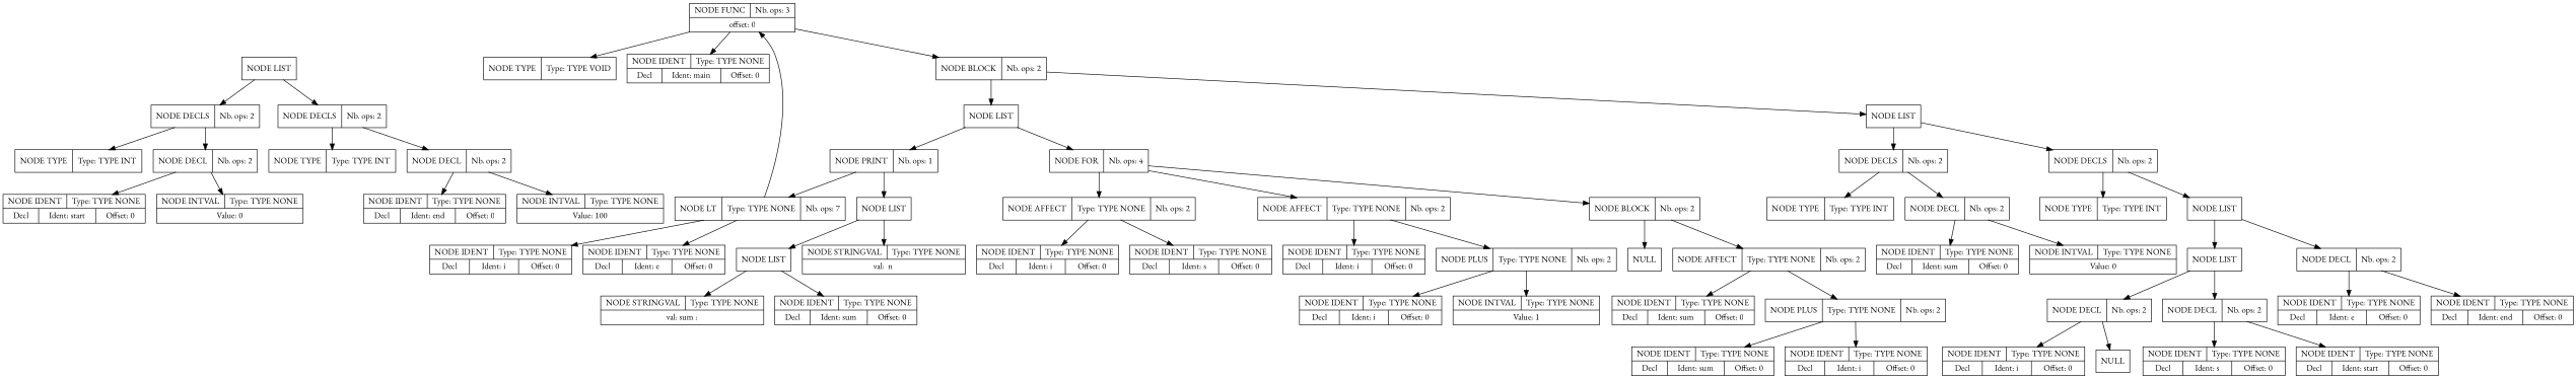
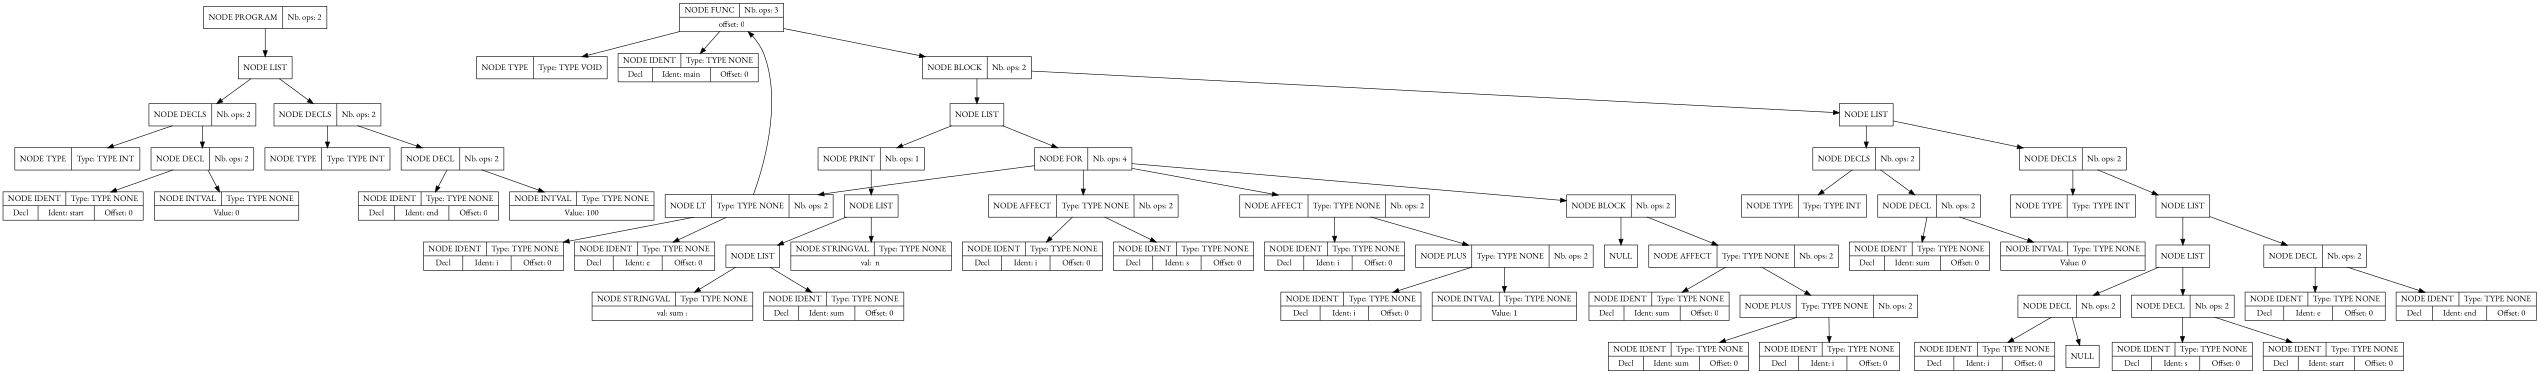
  digraph {
    fontname="EB Garamond"
    node [fontname="EB Garamond" shape=record]
    edge [fontname="EB Garamond" tailclip=true]
+   n1 [label="{{NODE PROGRAM|Nb. ops: 2}}"]
    n2 [label="{{NODE LIST}}"]
    n3 [label="{{NODE DECLS|Nb. ops: 2}}"]
    n4 [label="{{NODE DECLS|Nb. ops: 2}}"]
    n5 [label="{{NODE FUNC|Nb. ops: 3}|{offset: 0}}"]
    n6 [label="{{NODE TYPE|Type: TYPE VOID}}"]
    n7 [label="{{NODE IDENT|Type: TYPE NONE}|{<decl>Decl      |Ident: main|Offset: 0}}"]
    n8 [label="{{NODE BLOCK|Nb. ops: 2}}"]
    n9 [label="{{NODE TYPE|Type: TYPE INT}}"]
    n10 [label="{{NODE DECL|Nb. ops: 2}}"]
    n11 [label="{{NODE TYPE|Type: TYPE INT}}"]
    n12 [label="{{NODE DECL|Nb. ops: 2}}"]
    n13 [label="{{NODE IDENT|Type: TYPE NONE}|{<decl>Decl      |Ident: start|Offset: 0}}"]
    n14 [label="{{NODE INTVAL|Type: TYPE NONE}|{Value: 0}}"]
    n15 [label="{{NODE IDENT|Type: TYPE NONE}|{<decl>Decl      |Ident: end|Offset: 0}}"]
    n16 [label="{{NODE INTVAL|Type: TYPE NONE}|{Value: 100}}"]
    n17 [label="{{NODE LIST}}"]
    n18 [label="{{NODE LIST}}"]
    n19 [label="{{NODE DECLS|Nb. ops: 2}}"]
    n20 [label="{{NODE DECLS|Nb. ops: 2}}"]
    n21 [label="{{NODE FOR|Nb. ops: 4}}"]
    n22 [label="{{NODE PRINT|Nb. ops: 1}}"]
    n23 [label="{{NODE TYPE|Type: TYPE INT}}"]
    n24 [label="{{NODE LIST}}"]
    n25 [label="{{NODE TYPE|Type: TYPE INT}}"]
    n26 [label="{{NODE DECL|Nb. ops: 2}}"]
    n27 [label="{{NODE LIST}}"]
    n28 [label="{{NODE DECL|Nb. ops: 2}}"]
    n29 [label="{{NODE DECL|Nb. ops: 2}}"]
    n30 [label="{{NODE DECL|Nb. ops: 2}}"]
    n31 [label="{{NODE IDENT|Type: TYPE NONE}|{<decl>Decl      |Ident: e|Offset: 0}}"]
    n32 [label="{{NODE IDENT|Type: TYPE NONE}|{<decl>Decl      |Ident: end|Offset: 0}}"]
    n33 [label="{{NODE IDENT|Type: TYPE NONE}|{<decl>Decl      |Ident: i|Offset: 0}}"]
    n34 [label="{{NULL}}"]
    n35 [label="{{NODE IDENT|Type: TYPE NONE}|{<decl>Decl      |Ident: s|Offset: 0}}"]
    n36 [label="{{NODE IDENT|Type: TYPE NONE}|{<decl>Decl      |Ident: start|Offset: 0}}"]
    n37 [label="{{NODE IDENT|Type: TYPE NONE}|{<decl>Decl      |Ident: sum|Offset: 0}}"]
    n38 [label="{{NODE INTVAL|Type: TYPE NONE}|{Value: 0}}"]
    n39 [label="{{NODE AFFECT|Type: TYPE NONE|Nb. ops: 2}}"]
-   n40 [label="{{NODE LT|Type: TYPE NONE|Nb. ops: 7}}"]
+   n40 [label="{{NODE LT|Type: TYPE NONE|Nb. ops: 2}}"]
    n41 [label="{{NODE AFFECT|Type: TYPE NONE|Nb. ops: 2}}"]
    n42 [label="{{NODE BLOCK|Nb. ops: 2}}"]
    n43 [label="{{NODE LIST}}"]
    n44 [label="{{NODE IDENT|Type: TYPE NONE}|{<decl>Decl      |Ident: i|Offset: 0}}"]
    n45 [label="{{NODE IDENT|Type: TYPE NONE}|{<decl>Decl      |Ident: s|Offset: 0}}"]
    n46 [label="{{NODE IDENT|Type: TYPE NONE}|{<decl>Decl      |Ident: i|Offset: 0}}"]
    n47 [label="{{NODE IDENT|Type: TYPE NONE}|{<decl>Decl      |Ident: e|Offset: 0}}"]
    n48 [label="{{NODE IDENT|Type: TYPE NONE}|{<decl>Decl      |Ident: i|Offset: 0}}"]
    n49 [label="{{NODE PLUS|Type: TYPE NONE|Nb. ops: 2}}"]
    n50 [label="{{NULL}}"]
    n51 [label="{{NODE AFFECT|Type: TYPE NONE|Nb. ops: 2}}"]
    n52 [label="{{NODE IDENT|Type: TYPE NONE}|{<decl>Decl      |Ident: i|Offset: 0}}"]
    n53 [label="{{NODE INTVAL|Type: TYPE NONE}|{Value: 1}}"]
    n54 [label="{{NODE IDENT|Type: TYPE NONE}|{<decl>Decl      |Ident: sum|Offset: 0}}"]
    n55 [label="{{NODE PLUS|Type: TYPE NONE|Nb. ops: 2}}"]
    n56 [label="{{NODE IDENT|Type: TYPE NONE}|{<decl>Decl      |Ident: sum|Offset: 0}}"]
    n57 [label="{{NODE IDENT|Type: TYPE NONE}|{<decl>Decl      |Ident: i|Offset: 0}}"]
    n58 [label="{{NODE LIST}}"]
    n59 [label="{{NODE STRINGVAL|Type: TYPE NONE}|{val:  \ n }}"]
    n60 [label="{{NODE STRINGVAL|Type: TYPE NONE}|{val:  sum : }}"]
    n61 [label="{{NODE IDENT|Type: TYPE NONE}|{<decl>Decl      |Ident: sum|Offset: 0}}"]
+   n1 -> n2
    n2 -> n3
    n2 -> n4
    n3 -> n9
    n3 -> n10
    n4 -> n11
    n4 -> n12
    n5 -> n6
    n5 -> n7
    n5 -> n8
    n8 -> n17
    n8 -> n18
    n10 -> n13
    n10 -> n14
    n12 -> n15
    n12 -> n16
    n17 -> n19
    n17 -> n20
    n18 -> n21
    n18 -> n22
    n19 -> n23
    n19 -> n24
    n20 -> n25
    n20 -> n26
    n21 -> n39
-   n22 -> n40
+   n21 -> n40
    n21 -> n41
    n21 -> n42
    n22 -> n43
    n24 -> n27
    n24 -> n28
    n26 -> n37
    n26 -> n38
    n27 -> n29
    n27 -> n30
    n28 -> n31
    n28 -> n32
    n29 -> n33
    n29 -> n34
    n30 -> n35
    n30 -> n36
    n39 -> n44
    n39 -> n45
    n40 -> n5
    n40 -> n46
    n40 -> n47
    n41 -> n48
    n41 -> n49
    n42 -> n50
    n42 -> n51
    n43 -> n58
    n43 -> n59
    n49 -> n52
    n49 -> n53
    n51 -> n54
    n51 -> n55
    n55 -> n56
    n55 -> n57
    n58 -> n60
    n58 -> n61
  }
